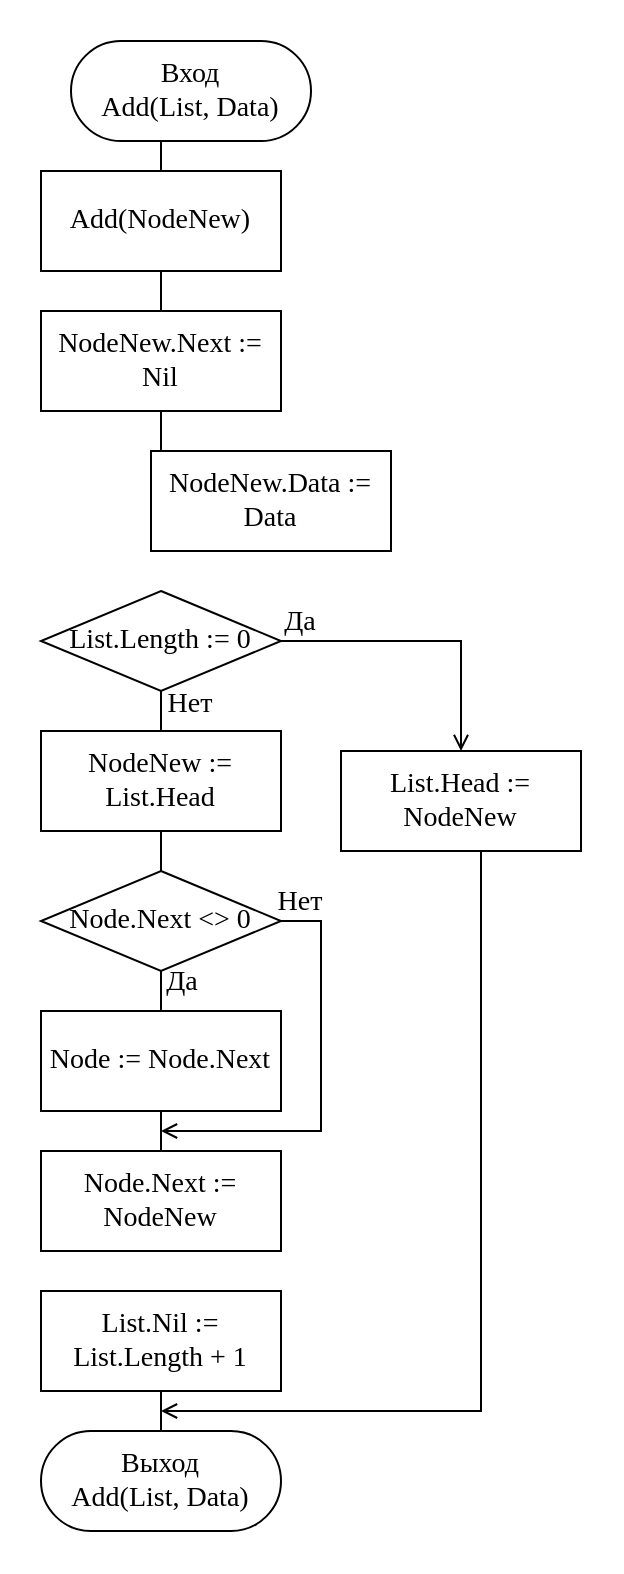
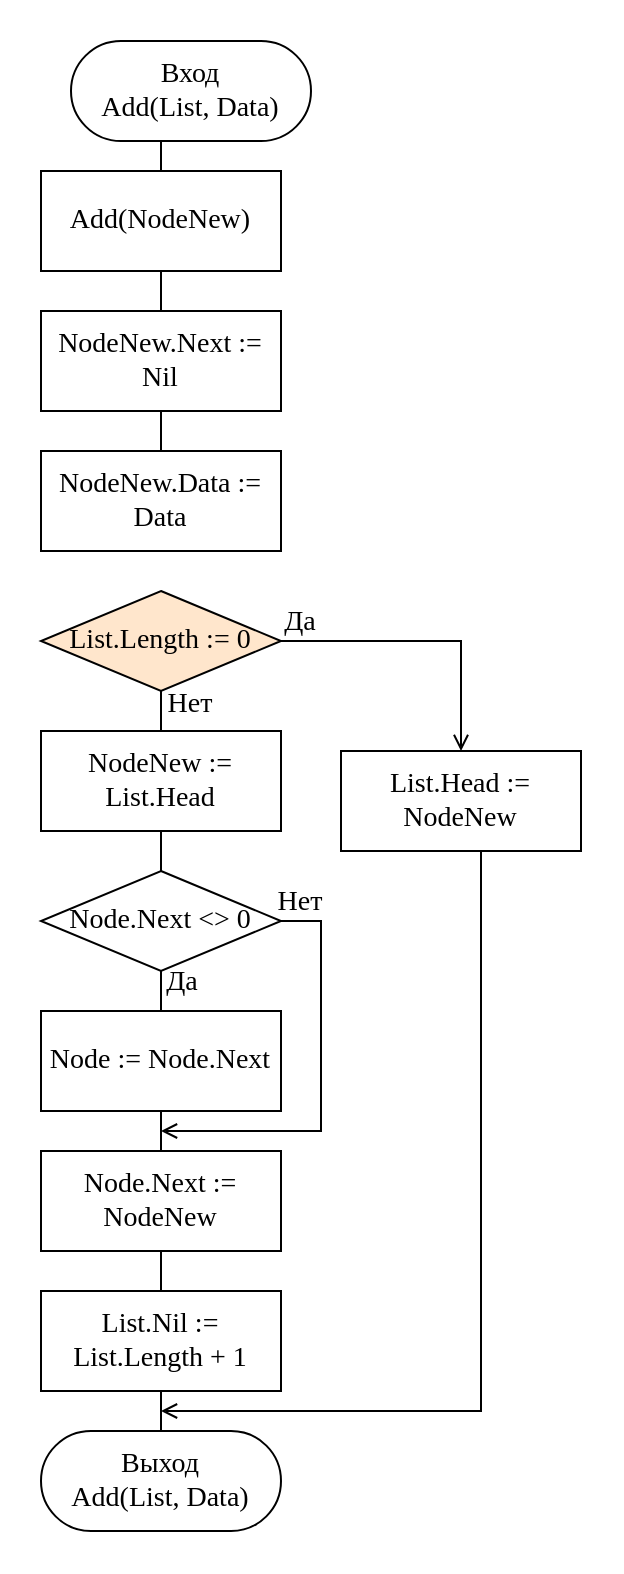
  <mxCell id="0" />
  <mxCell id="1" parent="0" />
  <mxCell id="2" style="edgeStyle=orthogonalEdgeStyle;rounded=0;orthogonalLoop=1;jettySize=auto;html=1;exitX=0.5;exitY=1;exitDx=0;exitDy=0;entryX=0.5;entryY=0;entryDx=0;entryDy=0;endArrow=none;endFill=0;" parent="1" source="3" target="5" edge="1"><mxGeometry relative="1" as="geometry" /></mxCell>
  <mxCell id="3" value="&lt;font face=&quot;Times New Roman&quot; style=&quot;font-size: 14px&quot;&gt;Вход&lt;br&gt;Add(List, Data)&lt;br&gt;&lt;/font&gt;" style="rounded=1;whiteSpace=wrap;html=1;arcSize=50;" parent="1" vertex="1"><mxGeometry x="35" y="20" width="120" height="50" as="geometry" /></mxCell>
  <mxCell id="4" style="edgeStyle=orthogonalEdgeStyle;rounded=0;orthogonalLoop=1;jettySize=auto;html=1;exitX=0.5;exitY=1;exitDx=0;exitDy=0;entryX=0.5;entryY=0;entryDx=0;entryDy=0;endArrow=none;endFill=0;" parent="1" source="5" target="29" edge="1"><mxGeometry relative="1" as="geometry" /></mxCell>
  <mxCell id="5" value="Add(NodeNew)" style="rounded=0;whiteSpace=wrap;html=1;fontFamily=Times New Roman;fontSize=14;" parent="1" vertex="1"><mxGeometry x="20" y="85" width="120" height="50" as="geometry" /></mxCell>
- <mxCell id="6" value="NodeNew.Data&amp;nbsp;:= Data" style="rounded=0;whiteSpace=wrap;html=1;fontFamily=Times New Roman;fontSize=14;" parent="1" vertex="1"><mxGeometry x="75" y="225" width="120" height="50" as="geometry" /></mxCell>
+ <mxCell id="6" value="NodeNew.Data&amp;nbsp;:= Data" style="rounded=0;whiteSpace=wrap;html=1;fontFamily=Times New Roman;fontSize=14;" parent="1" vertex="1"><mxGeometry x="20" y="225" width="120" height="50" as="geometry" /></mxCell>
  <mxCell id="7" style="edgeStyle=orthogonalEdgeStyle;rounded=0;orthogonalLoop=1;jettySize=auto;html=1;exitX=0.5;exitY=1;exitDx=0;exitDy=0;entryX=0.5;entryY=0;entryDx=0;entryDy=0;endArrow=none;endFill=0;" parent="1" source="9" target="13" edge="1"><mxGeometry relative="1" as="geometry" /></mxCell>
  <mxCell id="8" style="edgeStyle=orthogonalEdgeStyle;rounded=0;orthogonalLoop=1;jettySize=auto;html=1;exitX=1;exitY=0.5;exitDx=0;exitDy=0;entryX=0.5;entryY=0;entryDx=0;entryDy=0;endArrow=open;endFill=0;" parent="1" source="9" target="11" edge="1"><mxGeometry relative="1" as="geometry" /></mxCell>
- <mxCell id="9" value="List.Length := 0" style="rhombus;whiteSpace=wrap;html=1;fontFamily=Times New Roman;fontSize=14;" parent="1" vertex="1"><mxGeometry x="20" y="295" width="120" height="50" as="geometry" /></mxCell>
+ <mxCell id="9" value="List.Length := 0" style="rhombus;whiteSpace=wrap;html=1;fontFamily=Times New Roman;fontSize=14;fillColor=#ffe6cc;" parent="1" vertex="1"><mxGeometry x="20" y="295" width="120" height="50" as="geometry" /></mxCell>
  <mxCell id="10" style="edgeStyle=orthogonalEdgeStyle;rounded=0;orthogonalLoop=1;jettySize=auto;html=1;exitX=0.5;exitY=1;exitDx=0;exitDy=0;endArrow=open;endFill=0;" parent="1" source="11" edge="1"><mxGeometry relative="1" as="geometry"><mxPoint x="80" y="705" as="targetPoint" /><Array as="points"><mxPoint x="240" y="705" /></Array></mxGeometry></mxCell>
  <mxCell id="11" value="List.Head := NodeNew" style="rounded=0;whiteSpace=wrap;html=1;fontFamily=Times New Roman;fontSize=14;" parent="1" vertex="1"><mxGeometry x="170" y="375" width="120" height="50" as="geometry" /></mxCell>
  <mxCell id="12" style="edgeStyle=orthogonalEdgeStyle;rounded=0;orthogonalLoop=1;jettySize=auto;html=1;exitX=0.5;exitY=1;exitDx=0;exitDy=0;entryX=0.5;entryY=0;entryDx=0;entryDy=0;endArrow=none;endFill=0;" parent="1" source="13" target="16" edge="1"><mxGeometry relative="1" as="geometry" /></mxCell>
  <mxCell id="13" value="NodeNew := List.Head" style="rounded=0;whiteSpace=wrap;html=1;fontFamily=Times New Roman;fontSize=14;" parent="1" vertex="1"><mxGeometry x="20" y="365" width="120" height="50" as="geometry" /></mxCell>
  <mxCell id="14" style="edgeStyle=orthogonalEdgeStyle;rounded=0;orthogonalLoop=1;jettySize=auto;html=1;exitX=0.5;exitY=1;exitDx=0;exitDy=0;entryX=0.5;entryY=0;entryDx=0;entryDy=0;endArrow=none;endFill=0;" parent="1" source="16" target="18" edge="1"><mxGeometry relative="1" as="geometry" /></mxCell>
  <mxCell id="15" style="edgeStyle=orthogonalEdgeStyle;rounded=0;orthogonalLoop=1;jettySize=auto;html=1;exitX=1;exitY=0.5;exitDx=0;exitDy=0;endArrow=open;endFill=0;" parent="1" source="16" edge="1"><mxGeometry relative="1" as="geometry"><mxPoint x="80" y="565" as="targetPoint" /><Array as="points"><mxPoint x="160" y="460" /><mxPoint x="160" y="565" /></Array></mxGeometry></mxCell>
  <mxCell id="16" value="Node.Next &amp;lt;&amp;gt; 0" style="rhombus;whiteSpace=wrap;html=1;fontFamily=Times New Roman;fontSize=14;" parent="1" vertex="1"><mxGeometry x="20" y="435" width="120" height="50" as="geometry" /></mxCell>
  <mxCell id="17" style="edgeStyle=orthogonalEdgeStyle;rounded=0;orthogonalLoop=1;jettySize=auto;html=1;exitX=0.5;exitY=1;exitDx=0;exitDy=0;entryX=0.5;entryY=0;entryDx=0;entryDy=0;endArrow=none;endFill=0;" parent="1" source="18" target="20" edge="1"><mxGeometry relative="1" as="geometry" /></mxCell>
  <mxCell id="18" value="Node := Node.Next" style="rounded=0;whiteSpace=wrap;html=1;fontFamily=Times New Roman;fontSize=14;" parent="1" vertex="1"><mxGeometry x="20" y="505" width="120" height="50" as="geometry" /></mxCell>
+ <mxCell id="19" style="edgeStyle=orthogonalEdgeStyle;rounded=0;orthogonalLoop=1;jettySize=auto;html=1;exitX=0.5;exitY=1;exitDx=0;exitDy=0;entryX=0.5;entryY=0;entryDx=0;entryDy=0;endArrow=none;endFill=0;" parent="1" source="20" target="22" edge="1"><mxGeometry relative="1" as="geometry" /></mxCell>
  <mxCell id="20" value="Node.Next := NodeNew" style="rounded=0;whiteSpace=wrap;html=1;fontFamily=Times New Roman;fontSize=14;" parent="1" vertex="1"><mxGeometry x="20" y="575" width="120" height="50" as="geometry" /></mxCell>
  <mxCell id="21" style="edgeStyle=orthogonalEdgeStyle;rounded=0;orthogonalLoop=1;jettySize=auto;html=1;exitX=0.5;exitY=1;exitDx=0;exitDy=0;entryX=0.5;entryY=0;entryDx=0;entryDy=0;endArrow=none;endFill=0;" parent="1" source="22" target="23" edge="1"><mxGeometry relative="1" as="geometry" /></mxCell>
  <mxCell id="22" value="List.Nil := List.Length + 1" style="rounded=0;whiteSpace=wrap;html=1;fontFamily=Times New Roman;fontSize=14;" parent="1" vertex="1"><mxGeometry x="20" y="645" width="120" height="50" as="geometry" /></mxCell>
  <mxCell id="23" value="&lt;font face=&quot;Times New Roman&quot; style=&quot;font-size: 14px&quot;&gt;Выход&lt;br&gt;Add(List, Data)&lt;br&gt;&lt;/font&gt;" style="rounded=1;whiteSpace=wrap;html=1;arcSize=50;" parent="1" vertex="1"><mxGeometry x="20" y="715" width="120" height="50" as="geometry" /></mxCell>
  <mxCell id="24" value="Да" style="text;html=1;strokeColor=none;fillColor=none;align=center;verticalAlign=middle;whiteSpace=wrap;rounded=0;fontFamily=Times New Roman;fontSize=14;" parent="1" vertex="1"><mxGeometry x="130" y="301" width="40" height="20" as="geometry" /></mxCell>
  <mxCell id="25" value="Да" style="text;html=1;strokeColor=none;fillColor=none;align=center;verticalAlign=middle;whiteSpace=wrap;rounded=0;fontFamily=Times New Roman;fontSize=14;" parent="1" vertex="1"><mxGeometry x="71" y="481" width="40" height="20" as="geometry" /></mxCell>
  <mxCell id="26" value="Нет" style="text;html=1;strokeColor=none;fillColor=none;align=center;verticalAlign=middle;whiteSpace=wrap;rounded=0;fontFamily=Times New Roman;fontSize=14;" parent="1" vertex="1"><mxGeometry x="130" y="441" width="40" height="20" as="geometry" /></mxCell>
  <mxCell id="27" value="Нет" style="text;html=1;strokeColor=none;fillColor=none;align=center;verticalAlign=middle;whiteSpace=wrap;rounded=0;fontFamily=Times New Roman;fontSize=14;" parent="1" vertex="1"><mxGeometry x="75" y="342" width="40" height="20" as="geometry" /></mxCell>
  <mxCell id="28" style="edgeStyle=orthogonalEdgeStyle;rounded=0;orthogonalLoop=1;jettySize=auto;html=1;exitX=0.5;exitY=1;exitDx=0;exitDy=0;entryX=0.5;entryY=0;entryDx=0;entryDy=0;endArrow=none;endFill=0;" parent="1" source="29" target="6" edge="1"><mxGeometry relative="1" as="geometry" /></mxCell>
  <mxCell id="29" value="NodeNew.Next := Nil" style="rounded=0;whiteSpace=wrap;html=1;fontFamily=Times New Roman;fontSize=14;" parent="1" vertex="1"><mxGeometry x="20" y="155" width="120" height="50" as="geometry" /></mxCell>
